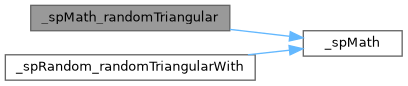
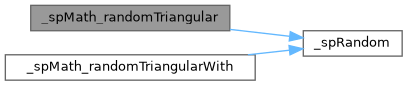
  digraph {
    rankdir=LR
    node [color=grey40 fillcolor=white fontname=Helvetica fontsize=10 shape=box style=filled]
    edge [color=steelblue1 fontname=Helvetica fontsize=10 labelfontname=Helvetica labelfontsize=10 style=solid]
    n1 [color=gray40 fillcolor=grey60 fontcolor=black height=0.2 label=_spMath_randomTriangular width=0.4]
-   n2 [height=0.2 label=_spMath width=0.4]
-   n3 [height=0.2 label=_spRandom_randomTriangularWith width=0.4]
+   n2 [height=0.2 label=_spRandom width=0.4]
+   n3 [height=0.2 label=_spMath_randomTriangularWith width=0.4]
    n1 -> n2
    n3 -> n2
  }
